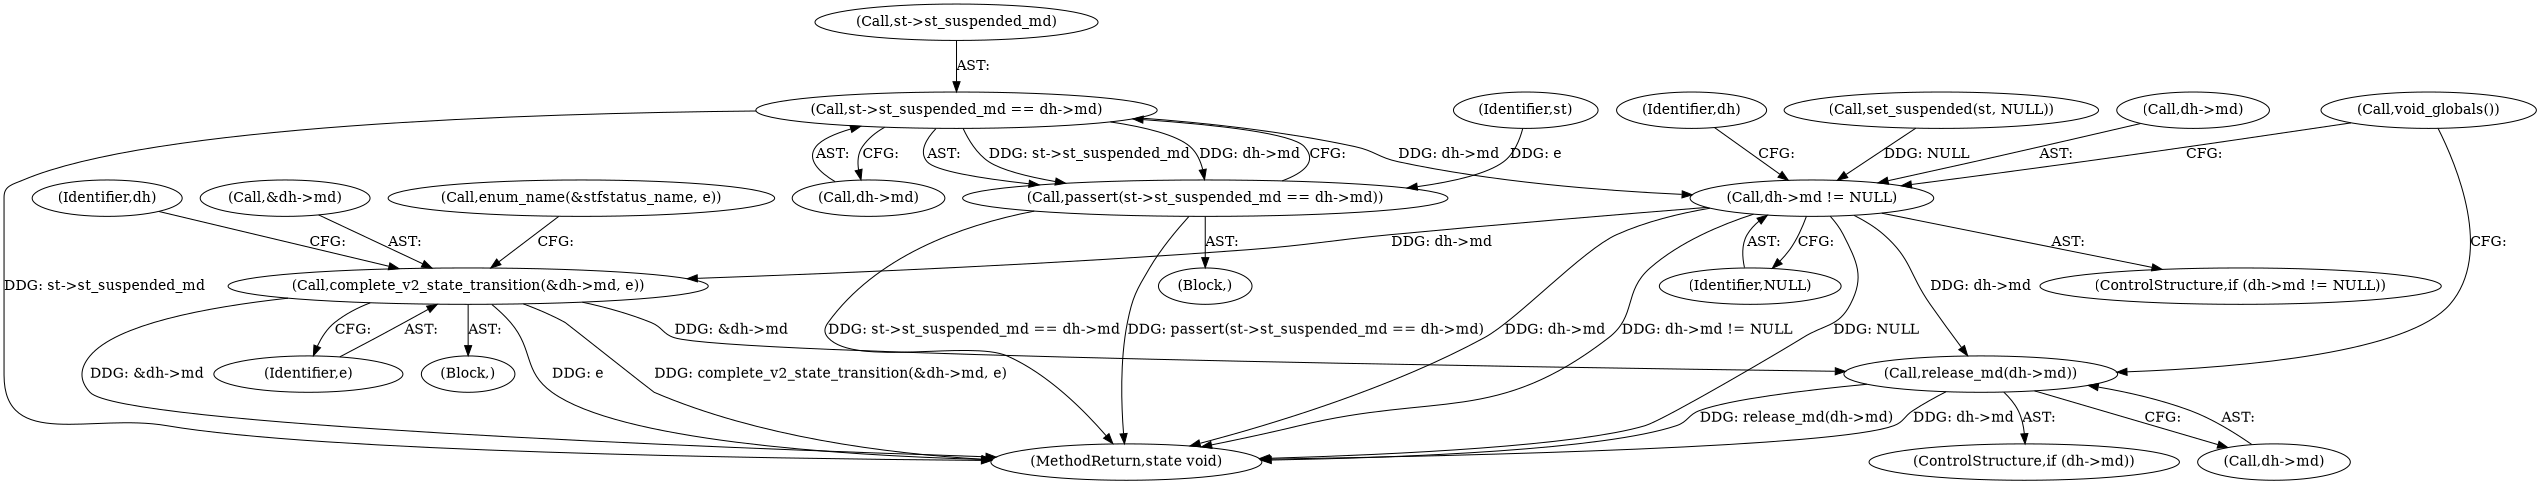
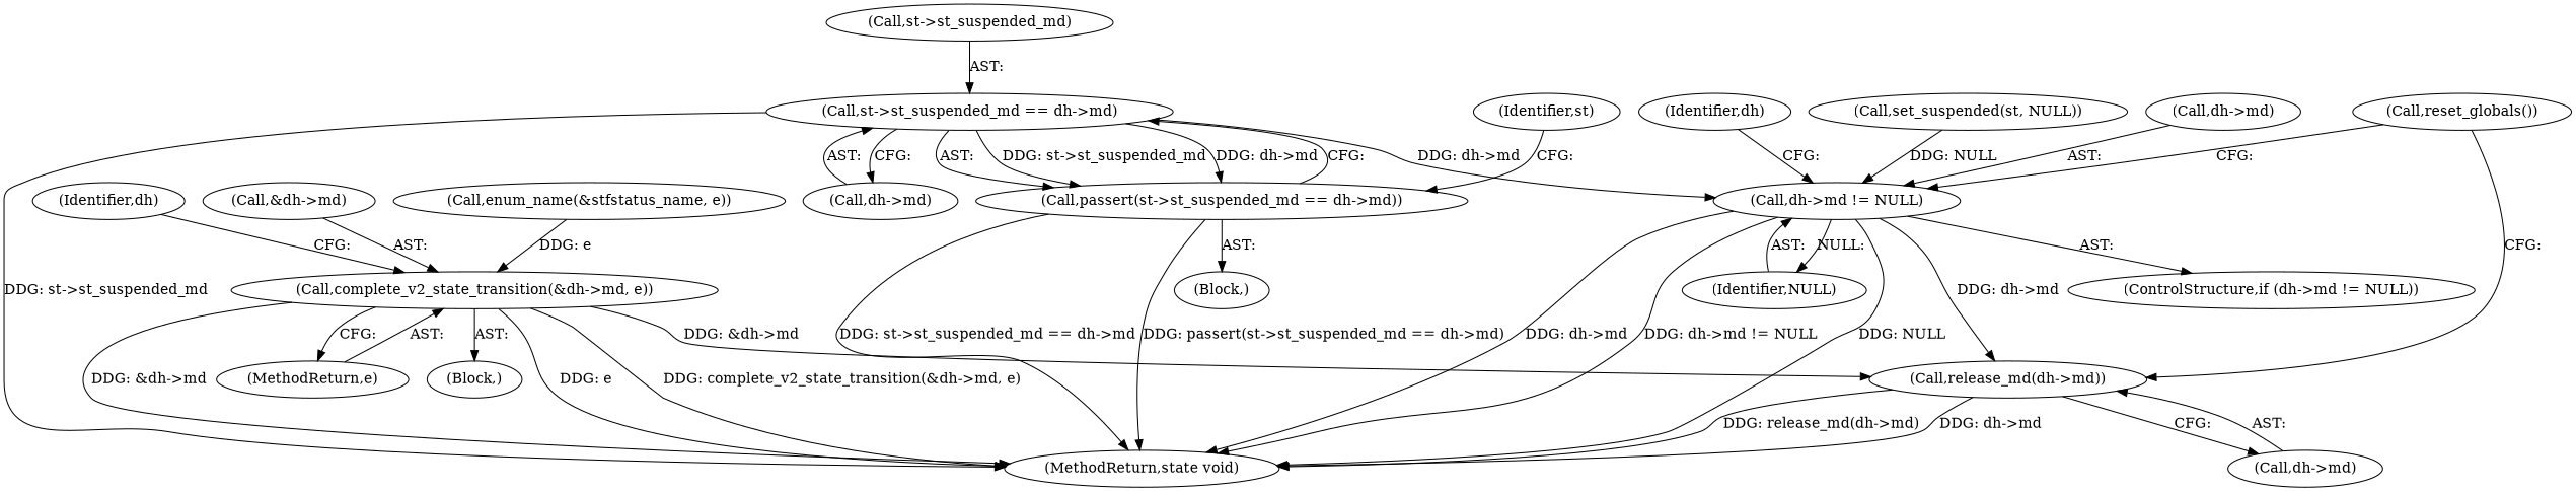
  digraph {
    n1 [label="(Call,st->st_suspended_md == dh->md)"]
    n2 [label="(Call,passert(st->st_suspended_md == dh->md))"]
    n3 [label="(Call,dh->md != NULL)"]
    n4 [label="(MethodReturn,state void)"]
    n5 [label="(Call,dh->md)"]
    n6 [label="(Block,)"]
    n7 [label="(Call,complete_v2_state_transition(&dh->md, e))"]
    n8 [label="(Call,release_md(dh->md))"]
    n9 [label="(ControlStructure,if (dh->md != NULL))"]
    n10 [label="(Identifier,NULL)"]
-   n11 [label="(Identifier,e)"]
+   n11 [label="(MethodReturn,e)"]
    n12 [label="(Block,)"]
    n13 [label="(Call,dh->md)"]
-   n14 [label="(ControlStructure,if (dh->md))"]
    n15 [label="(Identifier,dh)"]
    n16 [label="(Call,&dh->md)"]
    n17 [label="(Call,set_suspended(st, NULL))"]
    n18 [label="(Call,st->st_suspended_md)"]
    n19 [label="(Call,dh->md)"]
-   n20 [label="(Call,void_globals())"]
+   n20 [label="(Call,reset_globals())"]
    n21 [label="(Call,enum_name(&stfstatus_name, e))"]
    n22 [label="(Identifier,dh)"]
    n23 [label="(Identifier,st)"]
    n1 -> n2 [label="AST: "]
    n1 -> n2 [label="DDG: st->st_suspended_md"]
    n1 -> n2 [label="DDG: dh->md"]
    n1 -> n3 [label="DDG: dh->md"]
    n1 -> n4 [label="DDG: st->st_suspended_md"]
    n1 -> n5 [label="CFG: "]
    n2 -> n1 [label="CFG: "]
    n2 -> n4 [label="DDG: passert(st->st_suspended_md == dh->md)"]
    n2 -> n4 [label="DDG: st->st_suspended_md == dh->md"]
    n2 -> n6 [label="AST: "]
    n3 -> n4 [label="DDG: NULL"]
    n3 -> n4 [label="DDG: dh->md"]
    n3 -> n4 [label="DDG: dh->md != NULL"]
-   n3 -> n7 [label="DDG: dh->md"]
    n3 -> n8 [label="DDG: dh->md"]
    n3 -> n9 [label="AST: "]
-   n3 -> n10 [label="CFG: "]
+   n3 -> n10 [label="NULL: "]
    n5 -> n1 [label="AST: "]
    n7 -> n4 [label="DDG: complete_v2_state_transition(&dh->md, e)"]
    n7 -> n4 [label="DDG: &dh->md"]
    n7 -> n4 [label="DDG: e"]
    n7 -> n8 [label="DDG: &dh->md"]
    n7 -> n11 [label="CFG: "]
    n7 -> n12 [label="AST: "]
    n8 -> n4 [label="DDG: release_md(dh->md)"]
    n8 -> n4 [label="DDG: dh->md"]
    n8 -> n13 [label="CFG: "]
-   n8 -> n14 [label="AST: "]
    n10 -> n3 [label="AST: "]
    n11 -> n7 [label="AST: "]
    n13 -> n8 [label="AST: "]
    n15 -> n7 [label="CFG: "]
    n16 -> n7 [label="AST: "]
    n17 -> n3 [label="DDG: NULL"]
    n18 -> n1 [label="AST: "]
    n19 -> n3 [label="AST: "]
    n20 -> n3 [label="CFG: "]
    n20 -> n8 [label="CFG: "]
-   n21 -> n7 [label="CFG: "]
+   n21 -> n7 [label="DDG: e"]
    n22 -> n3 [label="CFG: "]
-   n23 -> n2 [label="DDG: e"]
+   n23 -> n2 [label="CFG: "]
  }
